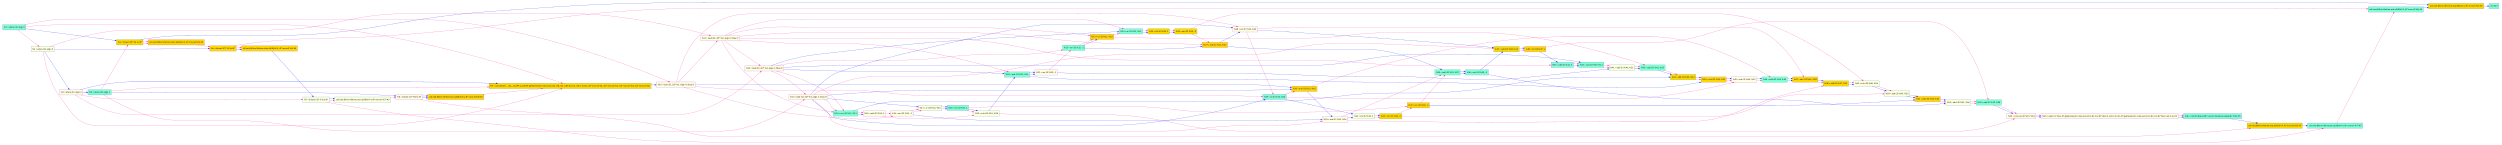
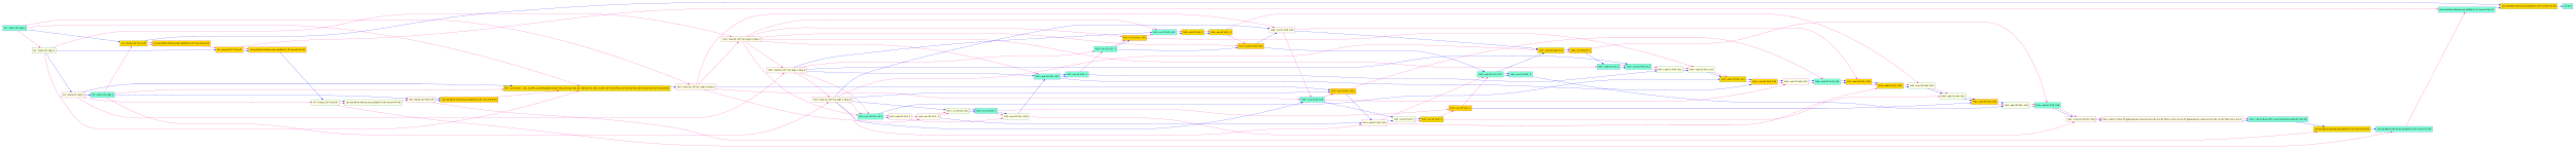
  digraph {
    fontname="IBM Plex Sans"
    rankdir=LR
    node [color=purple fillcolor=lightyellow fontname="IBM Plex Sans" shape=record style=filled]
    edge [color=deeppink fontname="IBM Plex Sans"]
    n1 [fillcolor=aquamarine label="  %1 = alloca i32, align 4"]
    n2 [color=teal label="  %2 = alloca i32, align 4"]
    n3 [color=teal fillcolor=gold label="  %5 = bitcast i32* %1 to i8*"]
    n4 [color=teal fillcolor=gold label="  %9 = call i32 (i8*, ...) @__isoc99_scanf(i8* getelementptr inbounds ([12 x i8], [12 x i8]* @.str.2, i64 0, i64 0), i32* nonnull %1, i32* nonnull %2, i32* nonnull %3, i32* nonnull %4)"]
    n5 [label="  %10 = load i32, i32* %1, align 4, !tbaa !2"]
    n6 [label="  %3 = alloca i32, align 4"]
    n7 [fillcolor=gold label="  %6 = bitcast i32* %2 to i8*"]
    n8 [label="  %11 = load i32, i32* %2, align 4, !tbaa !2"]
    n9 [fillcolor=gold label="  call void @llvm.lifetime.start.p0i8(i64 4, i8* nonnull %5) #5"]
    n10 [color=teal fillcolor=gold label="  call void @llvm.lifetime.end.p0i8(i64 4, i8* nonnull %5) #5"]
    n11 [label="  %16 = xor i32 %10, -1"]
    n12 [label="  %28 = xor i32 %13, %10"]
    n13 [fillcolor=aquamarine label="  %29 = or i32 %13, %10"]
    n14 [fillcolor=gold label="  %30 = and i32 %13, %10"]
    n15 [fillcolor=aquamarine label="  %4 = alloca i32, align 4"]
    n16 [color=teal label="  %7 = bitcast i32* %3 to i8*"]
    n17 [label="  %12 = load i32, i32* %3, align 4, !tbaa !2"]
    n18 [fillcolor=gold label="  call void @llvm.lifetime.start.p0i8(i64 4, i8* nonnull %6) #5"]
    n19 [fillcolor=aquamarine label="  call void @llvm.lifetime.end.p0i8(i64 4, i8* nonnull %6) #5"]
    n20 [color=teal fillcolor=aquamarine label="  %14 = xor i32 %12, %11"]
    n21 [fillcolor=aquamarine label="  %20 = and i32 %12, %11"]
    n22 [fillcolor=gold label="  %23 = or i32 %11, %22"]
    n23 [fillcolor=aquamarine label="  %24 = or i32 %12, %11"]
    n24 [fillcolor=gold label="  %27 = and i32 %11, %22"]
    n25 [fillcolor=aquamarine label="  %39 = add i32 %11, 5"]
    n26 [label="  %8 = bitcast i32* %4 to i8*"]
    n27 [label="  %13 = load i32, i32* %4, align 4, !tbaa !2"]
    n28 [color=teal label="  call void @llvm.lifetime.start.p0i8(i64 4, i8* nonnull %7) #5"]
    n29 [fillcolor=aquamarine label="  call void @llvm.lifetime.end.p0i8(i64 4, i8* nonnull %7) #5"]
    n30 [color=teal fillcolor=aquamarine label="  %22 = xor i32 %12, -1"]
    n31 [color=teal fillcolor=aquamarine label="  %40 = sub i32 %39, %12"]
    n32 [fillcolor=gold label="  call void @llvm.lifetime.start.p0i8(i64 4, i8* nonnull %8) #5"]
    n33 [color=teal fillcolor=gold label="  call void @llvm.lifetime.end.p0i8(i64 4, i8* nonnull %8) #5"]
    n34 [color=teal label="  %17 = or i32 %13, %16"]
    n35 [label="  %31 = and i32 %13, %16"]
    n36 [color=teal fillcolor=gold label="  %37 = add i32 %28, %13"]
    n37 [fillcolor=aquamarine label="  ret i32 0"]
    n38 [fillcolor=gold label="  %47 = add i32 %46, %28"]
    n39 [color=teal label="  %32 = shl i32 %29, 1"]
    n40 [label="  %45 = sub i32 %44, %29"]
    n41 [color=teal fillcolor=aquamarine label="  %46 = add i32 %45, %30"]
    n42 [label="  %15 = add i32 %14, 1"]
    n43 [color=teal fillcolor=gold label="  %43 = add i32 %42, %14"]
-   n44 [label="  %21 = xor i32 %20, -1"]
+   n44 [fillcolor=aquamarine label="  %21 = xor i32 %20, -1"]
    n45 [fillcolor=gold label="  %44 = sub i32 %43, %20"]
-   n46 [color=teal fillcolor=aquamarine label="  %42 = add i32 %41, %23"]
+   n46 [color=teal label="  %42 = add i32 %41, %23"]
    n47 [color=teal fillcolor=gold label="  %25 = shl i32 %24, 1"]
    n48 [color=teal fillcolor=aquamarine label="  %35 = add i32 %31, %27"]
    n49 [color=teal label="  %41 = add i32 %40, %21"]
    n50 [fillcolor=aquamarine label="  %18 = shl i32 %17, 1"]
    n51 [color=teal fillcolor=gold label="  %48 = add i32 %47, %31"]
    n52 [fillcolor=gold label="  %38 = shl i32 %37, 1"]
    n53 [color=teal label="  %19 = sub i32 %15, %18"]
    n54 [label="  %54 = icmp eq i32 %19, %53"]
    n55 [fillcolor=gold label="  %34 = xor i32 %18, -2"]
    n56 [fillcolor=gold label="  %51 = add i32 %50, %34"]
    n57 [label="  %55 = select i1 %54, i8* getelementptr inbounds ([5 x i8], [5 x i8]* @str.3, i64 0, i64 0), i8* getelementptr inbounds ([4 x i8], [4 x i8]* @str, i64 0, i64 0)"]
    n58 [color=teal fillcolor=gold label="  %26 = xor i32 %25, -2"]
    n59 [color=teal label="  %49 = sub i32 %48, %26"]
    n60 [color=teal label="  %50 = add i32 %49, %33"]
    n61 [fillcolor=aquamarine label="  %36 = mul i32 %35, -3"]
    n62 [color=teal fillcolor=gold label="  %33 = xor i32 %32, -2"]
    n63 [color=teal label="  %52 = add i32 %51, %36"]
    n64 [color=teal fillcolor=aquamarine label="  %53 = add i32 %52, %38"]
    n65 [fillcolor=aquamarine label="  %56 = call i32 @puts(i8* nonnull dereferenceable(1) %55) #5"]
    n1 -> n2
    n1 -> n3 [color=blue]
    n1 -> n4
    n1 -> n5
    n2 -> n4
    n2 -> n6 [color=blue]
    n2 -> n7 [color=blue]
    n2 -> n8
    n3 -> n9
    n3 -> n9
    n3 -> n10 [color=blue]
    n4 -> n5 [color=blue]
    n5 -> n8
    n5 -> n11
    n5 -> n12
    n5 -> n13
    n5 -> n14 [color=blue]
    n6 -> n4 [color=blue]
    n6 -> n15 [color=blue]
    n6 -> n16
    n6 -> n17
    n7 -> n18 [color=blue]
    n7 -> n18
    n7 -> n19
    n8 -> n17
    n8 -> n20
    n8 -> n21
    n8 -> n22
    n8 -> n23
    n8 -> n24
    n8 -> n25
    n9 -> n7
    n10 -> n37 [color=blue]
    n11 -> n34
    n11 -> n34
    n11 -> n35 [color=blue]
    n12 -> n13
    n12 -> n36 [color=blue]
    n12 -> n38
    n13 -> n14
    n13 -> n39 [color=blue]
    n13 -> n40
    n14 -> n35 [color=blue]
    n14 -> n41
    n15 -> n3
    n15 -> n4
    n15 -> n26 [color=blue]
    n15 -> n27
    n16 -> n28
    n16 -> n28 [color=blue]
    n16 -> n29
    n17 -> n20
    n17 -> n21 [color=blue]
    n17 -> n23 [color=blue]
    n17 -> n27
    n17 -> n30
    n17 -> n31 [color=blue]
    n18 -> n16 [color=blue]
    n19 -> n10 [color=blue]
    n20 -> n42 [color=blue]
    n20 -> n42
    n20 -> n43 [color=blue]
    n21 -> n44 [color=blue]
    n21 -> n44 [color=blue]
    n21 -> n45 [color=blue]
    n22 -> n23
    n22 -> n46
    n23 -> n47 [color=blue]
    n23 -> n47
    n24 -> n12 [color=blue]
    n24 -> n48 [color=blue]
    n25 -> n31 [color=blue]
    n25 -> n31
    n26 -> n32 [color=blue]
    n26 -> n32 [color=blue]
    n26 -> n33
    n27 -> n12 [color=blue]
    n27 -> n13 [color=blue]
    n27 -> n14 [color=blue]
    n27 -> n20
    n27 -> n34 [color=blue]
    n27 -> n35
    n27 -> n36
    n28 -> n26
    n29 -> n19
    n30 -> n22 [color=blue]
    n30 -> n22
    n30 -> n24 [color=blue]
    n31 -> n49
    n31 -> n49
    n32 -> n4
    n33 -> n29 [color=blue]
    n34 -> n50 [color=blue]
    n34 -> n50 [color=blue]
    n35 -> n39 [color=blue]
    n35 -> n48
    n35 -> n51
    n36 -> n52
    n36 -> n52 [color=blue]
    n38 -> n51
    n38 -> n51 [color=blue]
    n39 -> n62
    n39 -> n62 [color=blue]
    n40 -> n41
    n40 -> n41 [color=blue]
    n41 -> n38 [color=blue]
    n41 -> n38 [color=blue]
    n42 -> n11
    n42 -> n53
    n43 -> n45
    n43 -> n45 [color=blue]
    n44 -> n30
    n44 -> n49 [color=blue]
    n45 -> n40
    n45 -> n40 [color=blue]
    n46 -> n43 [color=blue]
    n46 -> n43
    n47 -> n58 [color=blue]
    n47 -> n58
    n48 -> n61 [color=blue]
    n48 -> n61 [color=blue]
    n49 -> n46 [color=blue]
    n49 -> n46
    n50 -> n53
    n50 -> n53 [color=blue]
    n50 -> n55
    n51 -> n59 [color=blue]
    n51 -> n59
    n52 -> n25 [color=blue]
    n52 -> n64
    n53 -> n21 [color=blue]
    n53 -> n54
    n54 -> n57 [color=blue]
    n54 -> n57
    n55 -> n48
    n55 -> n56 [color=blue]
    n56 -> n63
    n56 -> n63 [color=blue]
    n57 -> n65 [color=blue]
    n57 -> n65
    n58 -> n24
    n58 -> n59
    n59 -> n60 [color=blue]
    n59 -> n60
    n60 -> n56 [color=blue]
    n60 -> n56 [color=blue]
-   n61 -> n36 [color=blue]
+   n48 -> n36 [color=blue]
    n61 -> n63 [color=blue]
    n62 -> n55
    n62 -> n60
    n63 -> n64
    n63 -> n64
    n64 -> n54 [color=blue]
    n64 -> n54
    n65 -> n33 [color=blue]
  }
